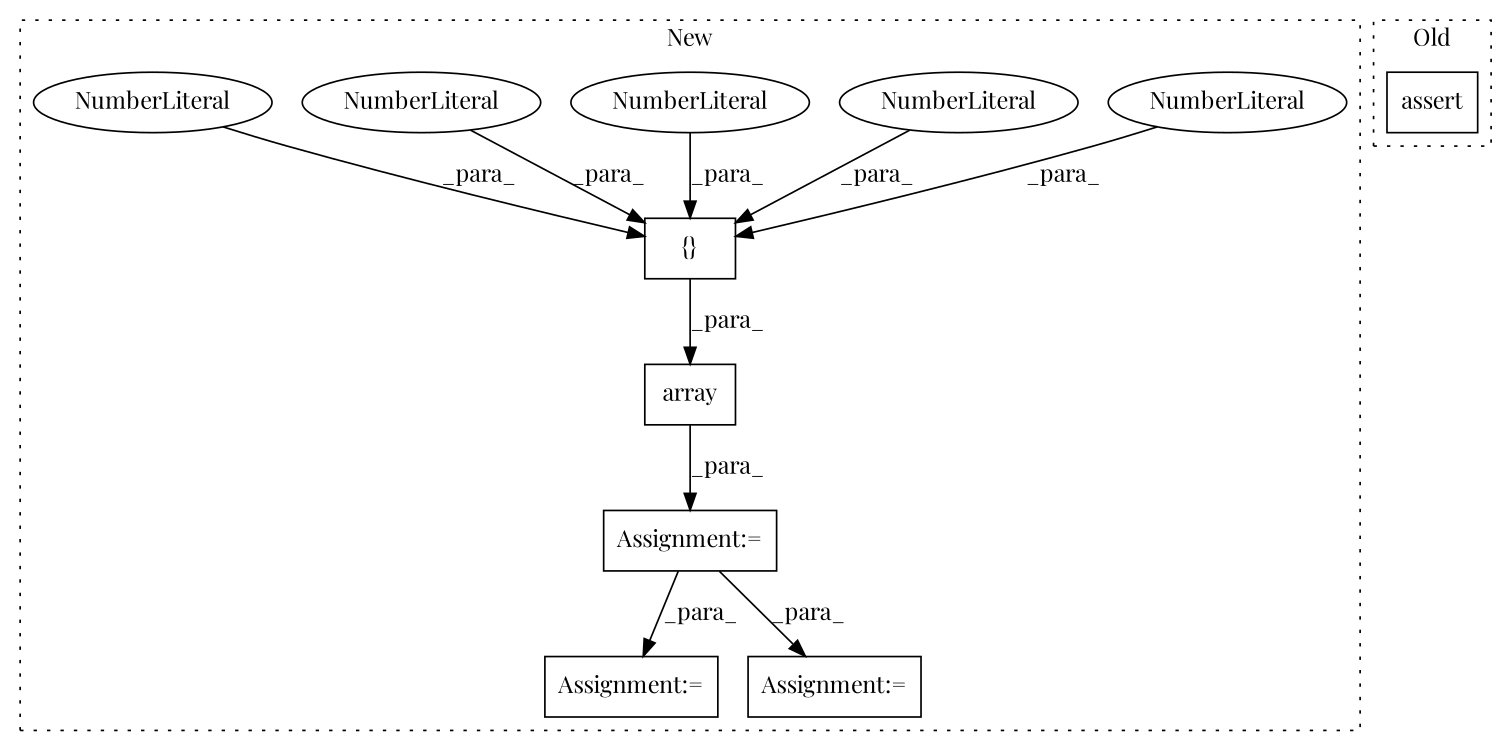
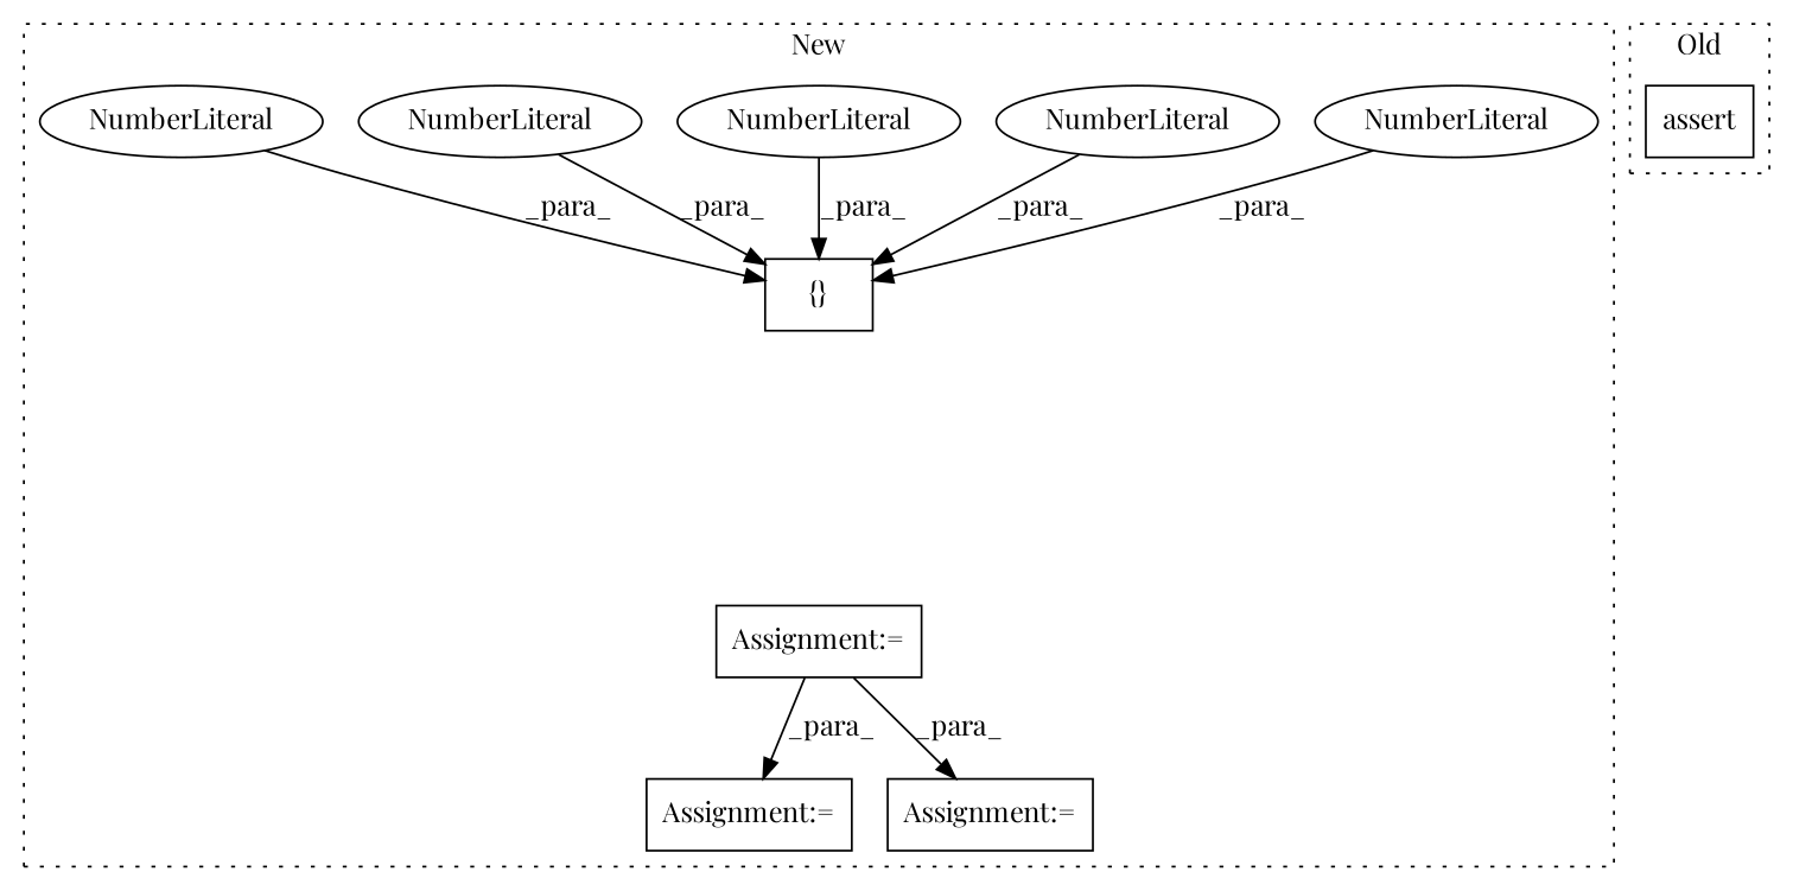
  digraph {
    fontname="Playfair Display"
    node [a=34 l=1 shape=box fontname="Playfair Display"]
    edge [fontname="Playfair Display"]
-   n1 [a=32 l="6,1" label=array s="246,272"]
    n2 [a=7 label="Assignment:=" s=239]
    n3 [a=4 l="1,1" label="{}" s="261,271"]
    n4 [label=NumberLiteral s=270 shape=ellipse]
    n5 [label=NumberLiteral s=266 shape=ellipse]
    n6 [label=NumberLiteral s=268 shape=ellipse]
    n7 [label=NumberLiteral s=264 shape=ellipse]
    n8 [label=NumberLiteral s=262 shape=ellipse]
    n9 [a=7 label="Assignment:=" s=498]
    n10 [a=7 label="Assignment:=" s=415]
    n11 [a=6 l=7 label=assert s=206]
    subgraph cluster_1 {
      label=New
      style=dotted
-     n1
      n2
      n3
      n4
      n5
      n6
      n7
      n8
      n9
      n10
    }
    subgraph cluster_2 {
      label=Old
      style=dotted
      n11
    }
-   n1 -> n2 [label=_para_]
    n2 -> n9 [label=_para_]
    n2 -> n10 [label=_para_]
-   n3 -> n1 [label=_para_]
    n4 -> n3 [label=_para_]
    n5 -> n3 [label=_para_]
    n6 -> n3 [label=_para_]
    n7 -> n3 [label=_para_]
    n8 -> n3 [label=_para_]
  }
